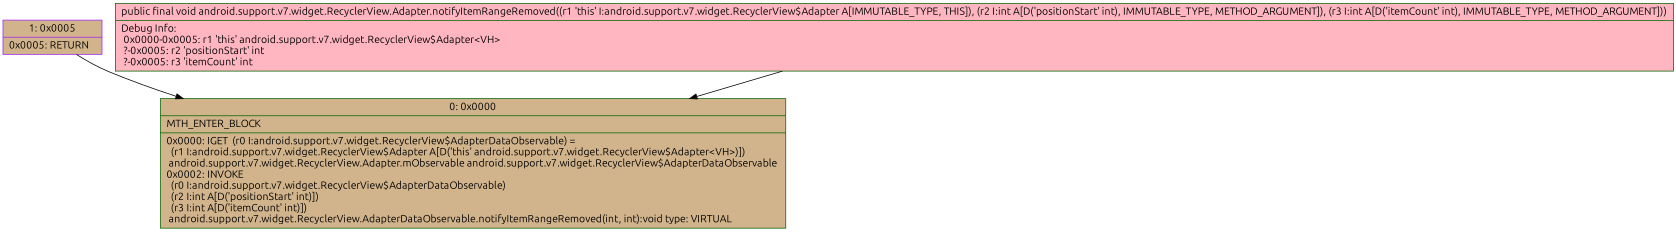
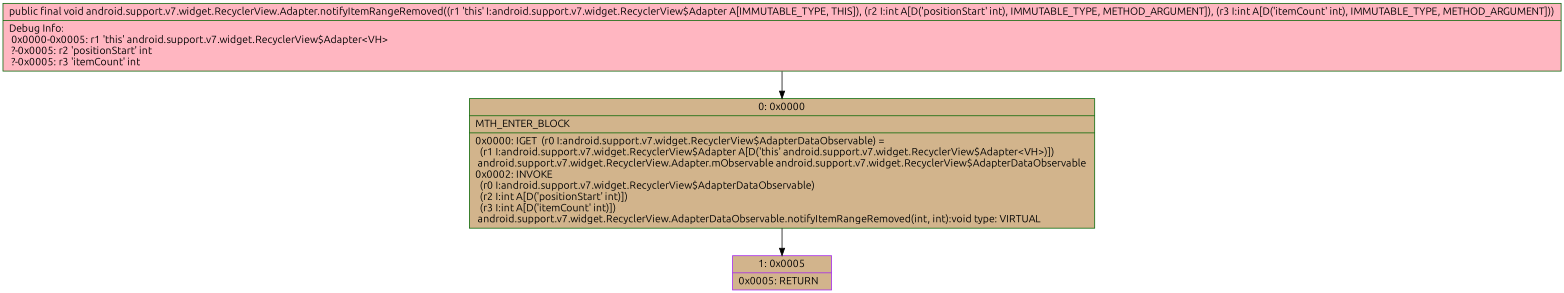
  digraph {
    fontname=Ubuntu
    node [shape=record style=filled fillcolor=tan color=darkgreen fontname=Ubuntu]
    edge [fontname=Ubuntu]
    n1 [label="{0\:\ 0x0000|MTH_ENTER_BLOCK\l|0x0000: IGET  (r0 I:android.support.v7.widget.RecyclerView$AdapterDataObservable) = \l  (r1 I:android.support.v7.widget.RecyclerView$Adapter A[D('this' android.support.v7.widget.RecyclerView$Adapter\<VH\>)])\l android.support.v7.widget.RecyclerView.Adapter.mObservable android.support.v7.widget.RecyclerView$AdapterDataObservable \l0x0002: INVOKE  \l  (r0 I:android.support.v7.widget.RecyclerView$AdapterDataObservable)\l  (r2 I:int A[D('positionStart' int)])\l  (r3 I:int A[D('itemCount' int)])\l android.support.v7.widget.RecyclerView.AdapterDataObservable.notifyItemRangeRemoved(int, int):void type: VIRTUAL \l}"]
    n2 [label="{1\:\ 0x0005|0x0005: RETURN   \l}" color=purple]
    n3 [label="{public final void android.support.v7.widget.RecyclerView.Adapter.notifyItemRangeRemoved((r1 'this' I:android.support.v7.widget.RecyclerView$Adapter A[IMMUTABLE_TYPE, THIS]), (r2 I:int A[D('positionStart' int), IMMUTABLE_TYPE, METHOD_ARGUMENT]), (r3 I:int A[D('itemCount' int), IMMUTABLE_TYPE, METHOD_ARGUMENT]))  | Debug Info:\l  0x0000\-0x0005: r1 'this' android.support.v7.widget.RecyclerView$Adapter\<VH\>\l  ?\-0x0005: r2 'positionStart' int\l  ?\-0x0005: r3 'itemCount' int\l}" fillcolor=lightpink]
-   n2 -> n1
+   n1 -> n2
    n3 -> n1
  }
